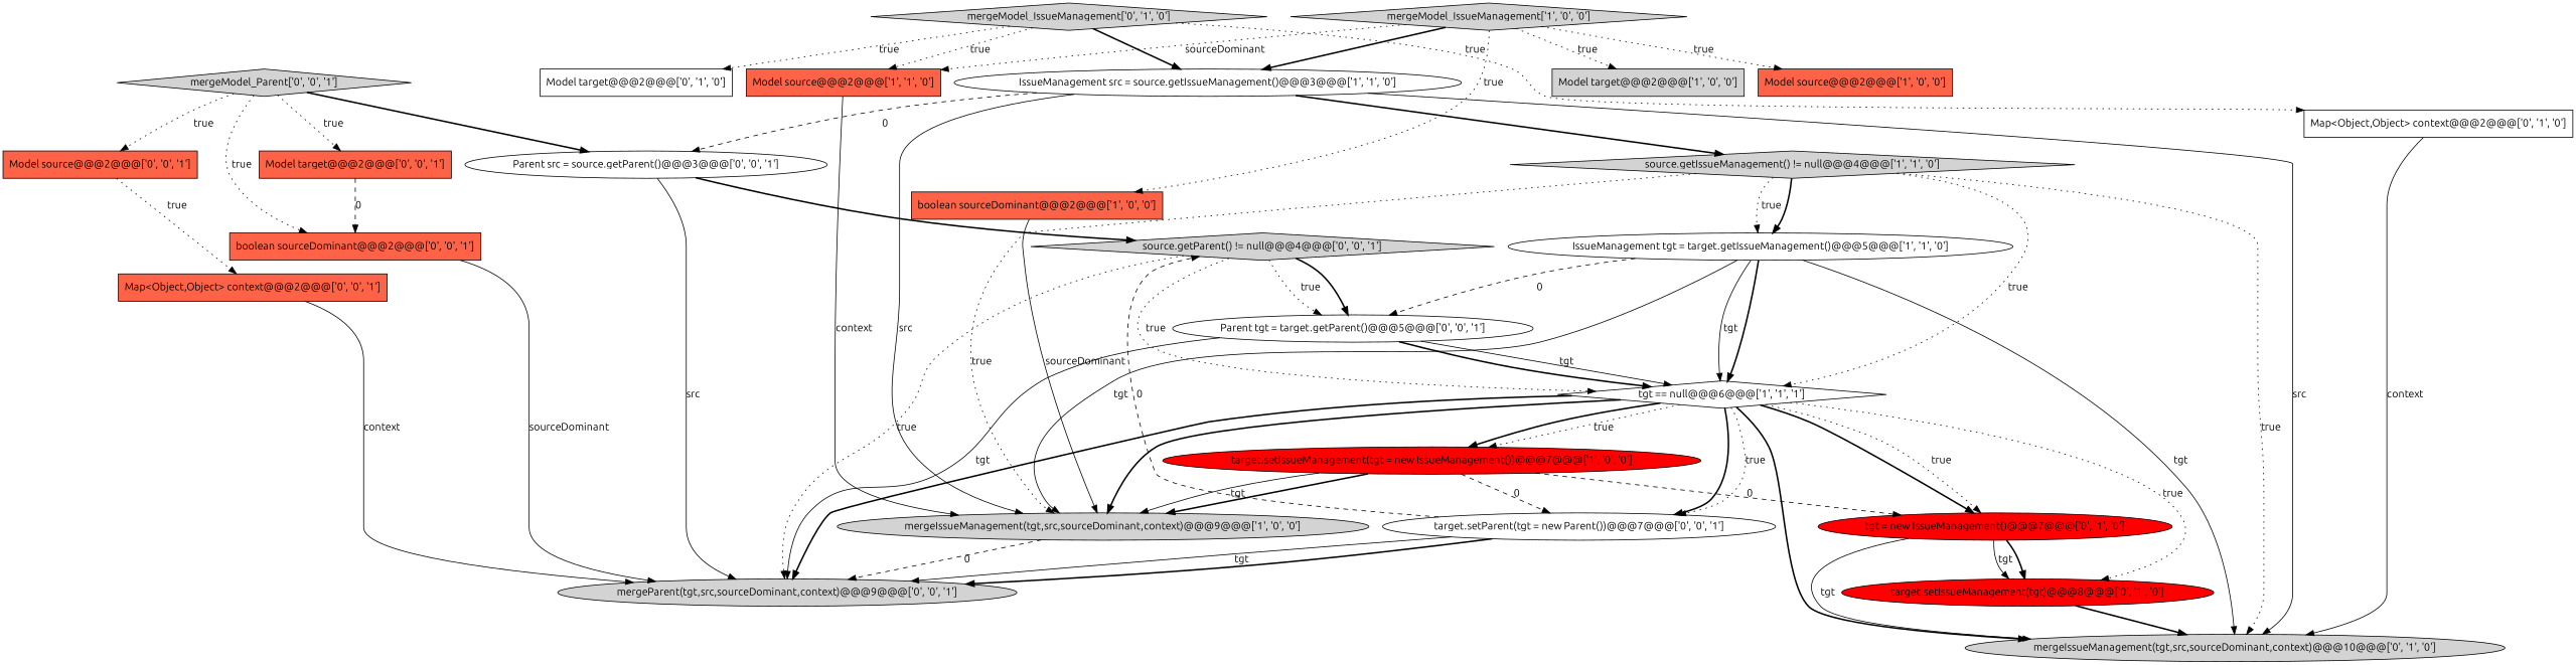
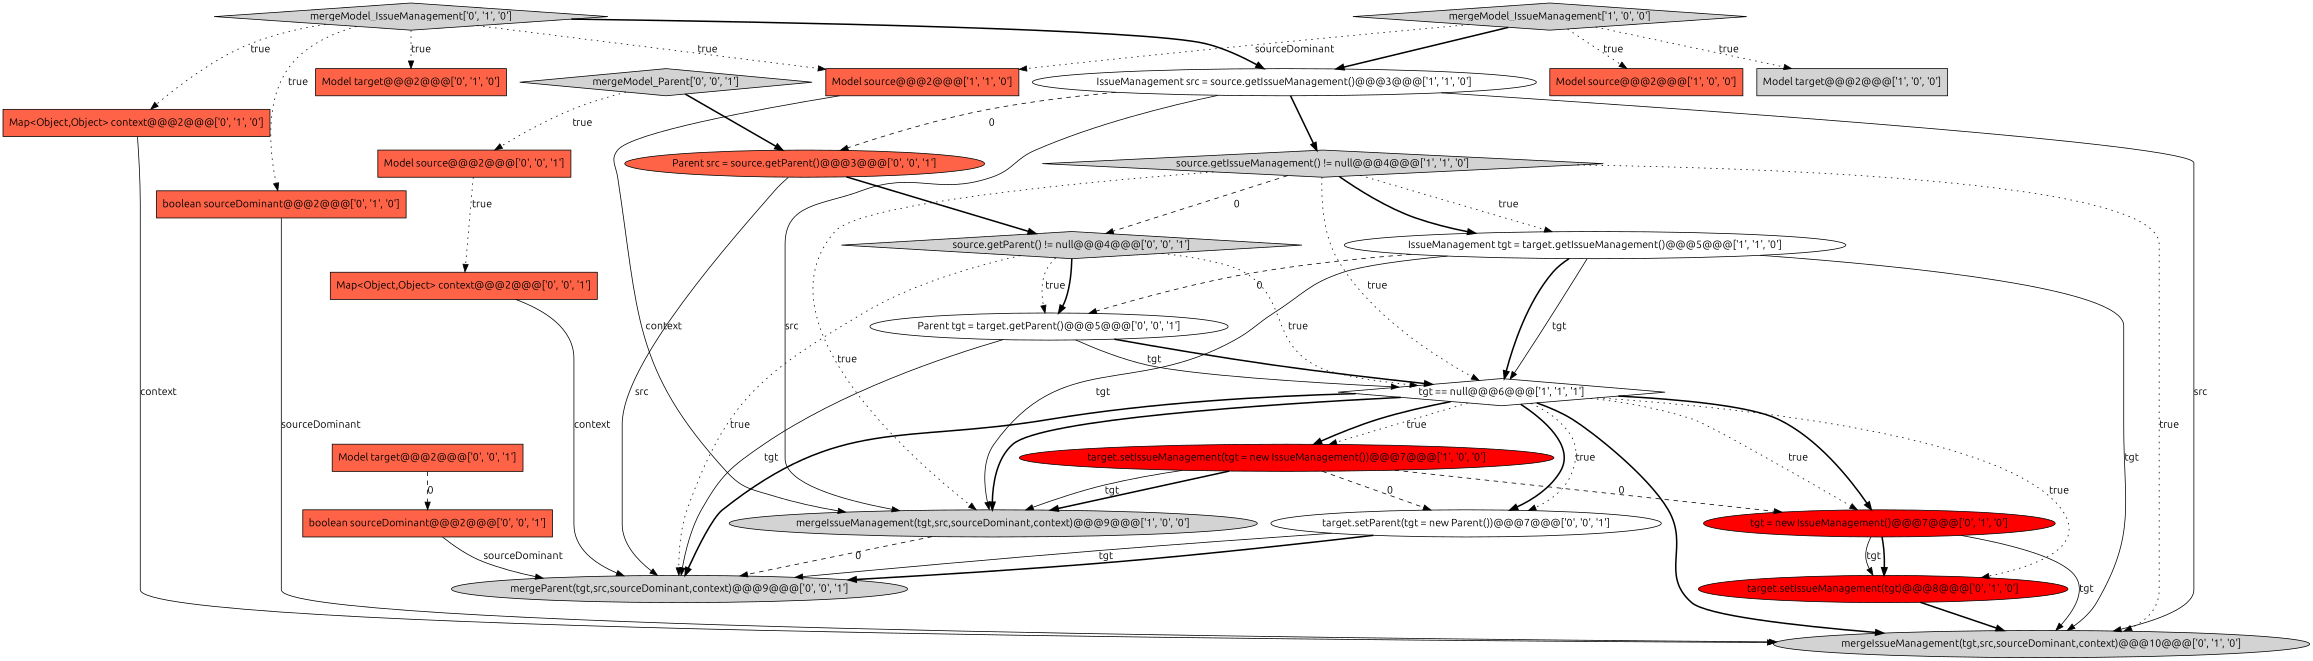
  digraph {
    fontname=Ubuntu
    node [fillcolor=tomato fontname=Ubuntu shape=ellipse style=filled]
    edge [fontname=Ubuntu style=dotted]
    n1 [fillcolor=lightgray label="mergeModel_Parent['0', '0', '1']" shape=diamond]
-   n2 [fillcolor=white label="Parent src = source.getParent()@@@3@@@['0', '0', '1']"]
+   n2 [label="Parent src = source.getParent()@@@3@@@['0', '0', '1']"]
    n3 [label="boolean sourceDominant@@@2@@@['0', '0', '1']" shape=box]
    n4 [label="Model source@@@2@@@['0', '0', '1']" shape=box]
    n5 [label="Model target@@@2@@@['0', '0', '1']" shape=box]
    n6 [fillcolor=lightgray label="source.getParent() != null@@@4@@@['0', '0', '1']" shape=diamond]
    n7 [fillcolor=lightgray label="mergeParent(tgt,src,sourceDominant,context)@@@9@@@['0', '0', '1']"]
    n8 [label="Map<Object,Object> context@@@2@@@['0', '0', '1']" shape=box]
    n9 [fillcolor=white label="Parent tgt = target.getParent()@@@5@@@['0', '0', '1']"]
    n10 [fillcolor=white label="tgt == null@@@6@@@['1', '1', '1']" shape=diamond]
    n11 [fillcolor=lightgray label="mergeIssueManagement(tgt,src,sourceDominant,context)@@@10@@@['0', '1', '0']"]
    n12 [fillcolor=lightgray label="mergeIssueManagement(tgt,src,sourceDominant,context)@@@9@@@['1', '0', '0']"]
    n13 [fillcolor=red label="tgt = new IssueManagement()@@@7@@@['0', '1', '0']"]
    n14 [fillcolor=red label="target.setIssueManagement(tgt)@@@8@@@['0', '1', '0']"]
    n15 [fillcolor=red label="target.setIssueManagement(tgt = new IssueManagement())@@@7@@@['1', '0', '0']"]
    n16 [fillcolor=white label="target.setParent(tgt = new Parent())@@@7@@@['0', '0', '1']"]
-   n17 [fillcolor=white label="Map<Object,Object> context@@@2@@@['0', '1', '0']" shape=box]
+   n17 [label="Map<Object,Object> context@@@2@@@['0', '1', '0']" shape=box]
    n18 [fillcolor=white label="IssueManagement src = source.getIssueManagement()@@@3@@@['1', '1', '0']"]
    n19 [fillcolor=lightgray label="source.getIssueManagement() != null@@@4@@@['1', '1', '0']" shape=diamond]
    n20 [fillcolor=white label="IssueManagement tgt = target.getIssueManagement()@@@5@@@['1', '1', '0']"]
-   n21 [label="boolean sourceDominant@@@2@@@['1', '0', '0']" shape=box]
    n22 [fillcolor=lightgray label="mergeModel_IssueManagement['0', '1', '0']" shape=diamond]
    n23 [label="Model source@@@2@@@['1', '1', '0']" shape=box]
-   n24 [fillcolor=white label="Model target@@@2@@@['0', '1', '0']" shape=box]
+   n24 [label="Model target@@@2@@@['0', '1', '0']" shape=box]
+   n25 [label="boolean sourceDominant@@@2@@@['0', '1', '0']" shape=box]
    n26 [fillcolor=lightgray label="mergeModel_IssueManagement['1', '0', '0']" shape=diamond]
    n27 [label="Model source@@@2@@@['1', '0', '0']" shape=box]
    n28 [fillcolor=lightgray label="Model target@@@2@@@['1', '0', '0']" shape=box]
    n1 -> n2 [style=bold]
-   n1 -> n3 [label=true]
    n1 -> n4 [label=true]
-   n1 -> n5 [label=true]
    n2 -> n6 [style=bold]
    n2 -> n7 [label=src style=solid]
    n3 -> n7 [label=sourceDominant style=solid]
    n4 -> n8 [label=true]
    n5 -> n3 [label=0 style=dashed]
    n6 -> n7 [label=true]
    n6 -> n9 [label=true]
    n6 -> n9 [style=bold]
    n6 -> n10 [label=true]
    n8 -> n7 [label=context style=solid]
    n9 -> n7 [label=tgt style=solid]
    n9 -> n10 [label=tgt style=solid]
    n9 -> n10 [style=bold]
    n10 -> n7 [style=bold]
    n10 -> n11 [style=bold]
    n10 -> n12 [style=bold]
    n10 -> n13 [style=bold]
    n10 -> n13 [label=true]
    n10 -> n14 [label=true]
    n10 -> n15 [label=true]
    n10 -> n15 [style=bold]
    n10 -> n16 [style=bold]
    n10 -> n16 [label=true]
    n12 -> n7 [label=0 style=dashed]
    n13 -> n11 [label=tgt style=solid]
    n13 -> n14 [style=bold]
    n13 -> n14 [label=tgt style=solid]
    n14 -> n11 [style=bold]
    n15 -> n12 [style=bold]
    n15 -> n12 [label=tgt style=solid]
    n15 -> n13 [label=0 style=dashed]
    n15 -> n16 [label=0 style=dashed]
    n16 -> n7 [style=bold]
    n16 -> n7 [label=tgt style=solid]
    n17 -> n11 [label=context style=solid]
    n18 -> n2 [label=0 style=dashed]
    n18 -> n11 [label=src style=solid]
    n18 -> n12 [label=src style=solid]
    n18 -> n19 [style=bold]
-   n16 -> n6 [label=0 style=dashed]
+   n19 -> n6 [label=0 style=dashed]
    n19 -> n10 [label=true]
    n19 -> n11 [label=true]
    n19 -> n12 [label=true]
    n19 -> n20 [label=true]
    n19 -> n20 [style=bold]
    n20 -> n9 [label=0 style=dashed]
    n20 -> n10 [style=bold]
    n20 -> n10 [label=tgt style=solid]
    n20 -> n11 [label=tgt style=solid]
    n20 -> n12 [label=tgt style=solid]
-   n21 -> n12 [label=sourceDominant style=solid]
    n22 -> n17 [label=true]
    n22 -> n18 [style=bold]
    n22 -> n23 [label=true]
    n22 -> n24 [label=true]
+   n22 -> n25 [label=true]
    n23 -> n12 [label=context style=solid]
+   n25 -> n11 [label=sourceDominant style=solid]
    n26 -> n18 [style=bold]
-   n26 -> n21 [label=true]
    n26 -> n23 [label=sourceDominant]
    n26 -> n27 [label=true]
    n26 -> n28 [label=true]
  }
